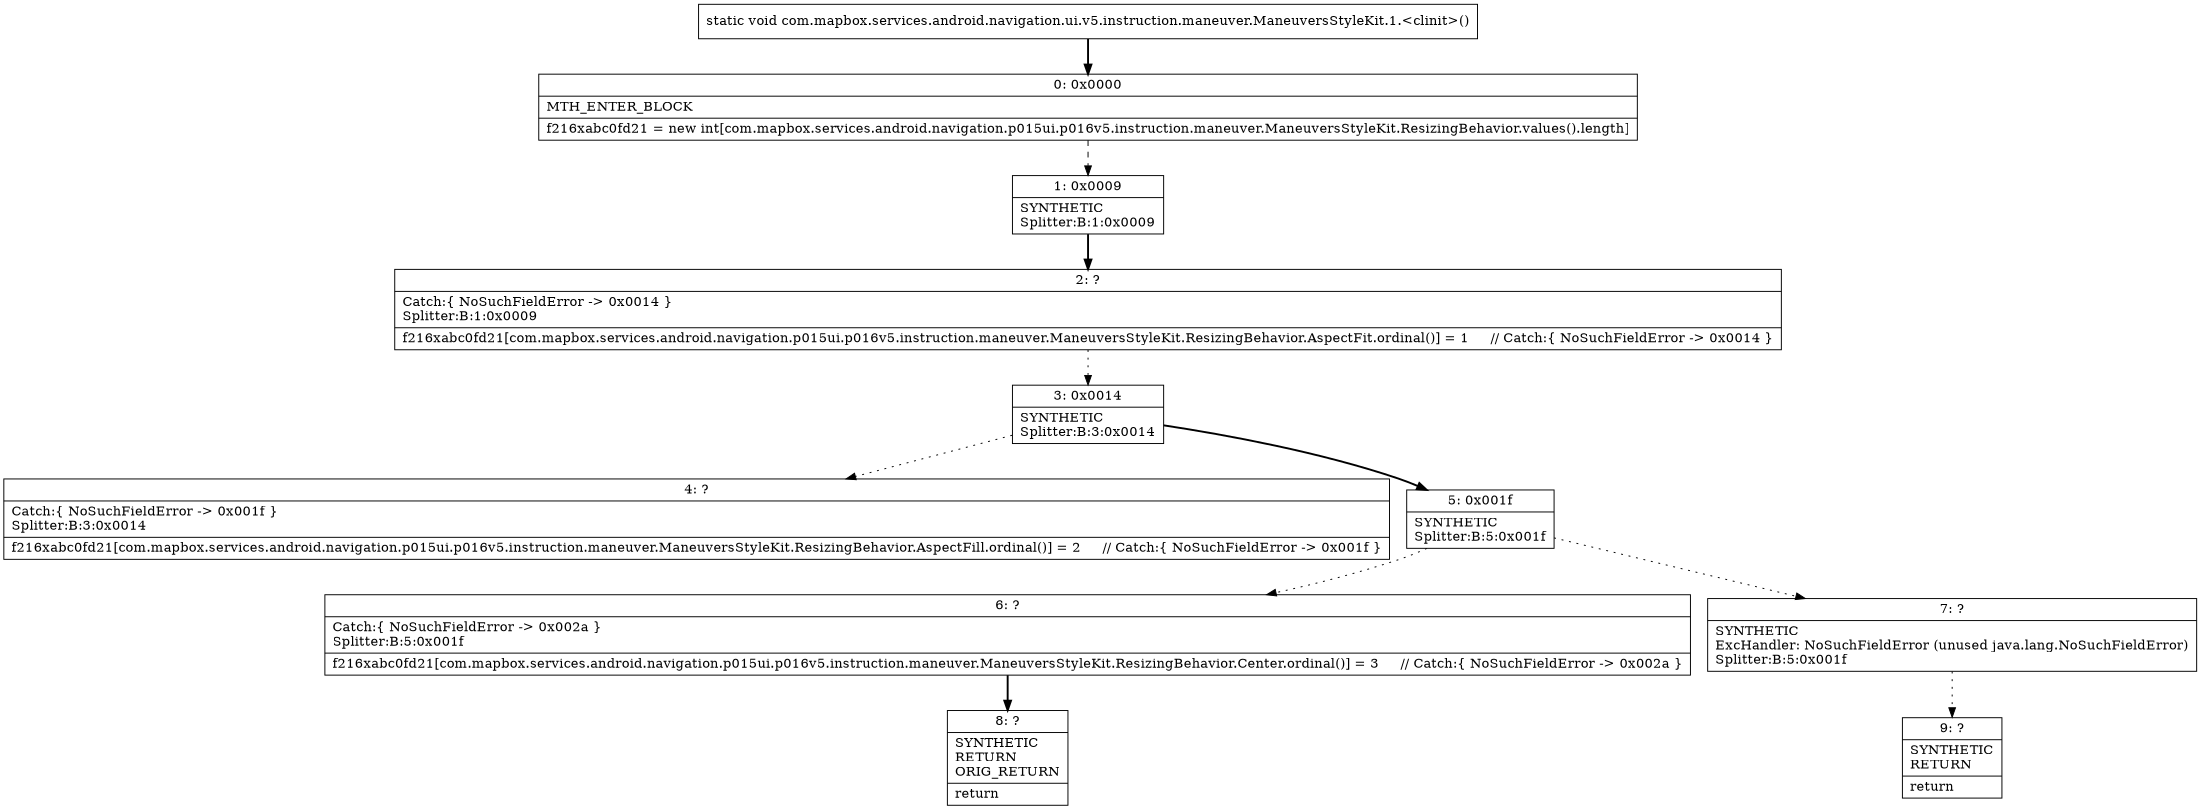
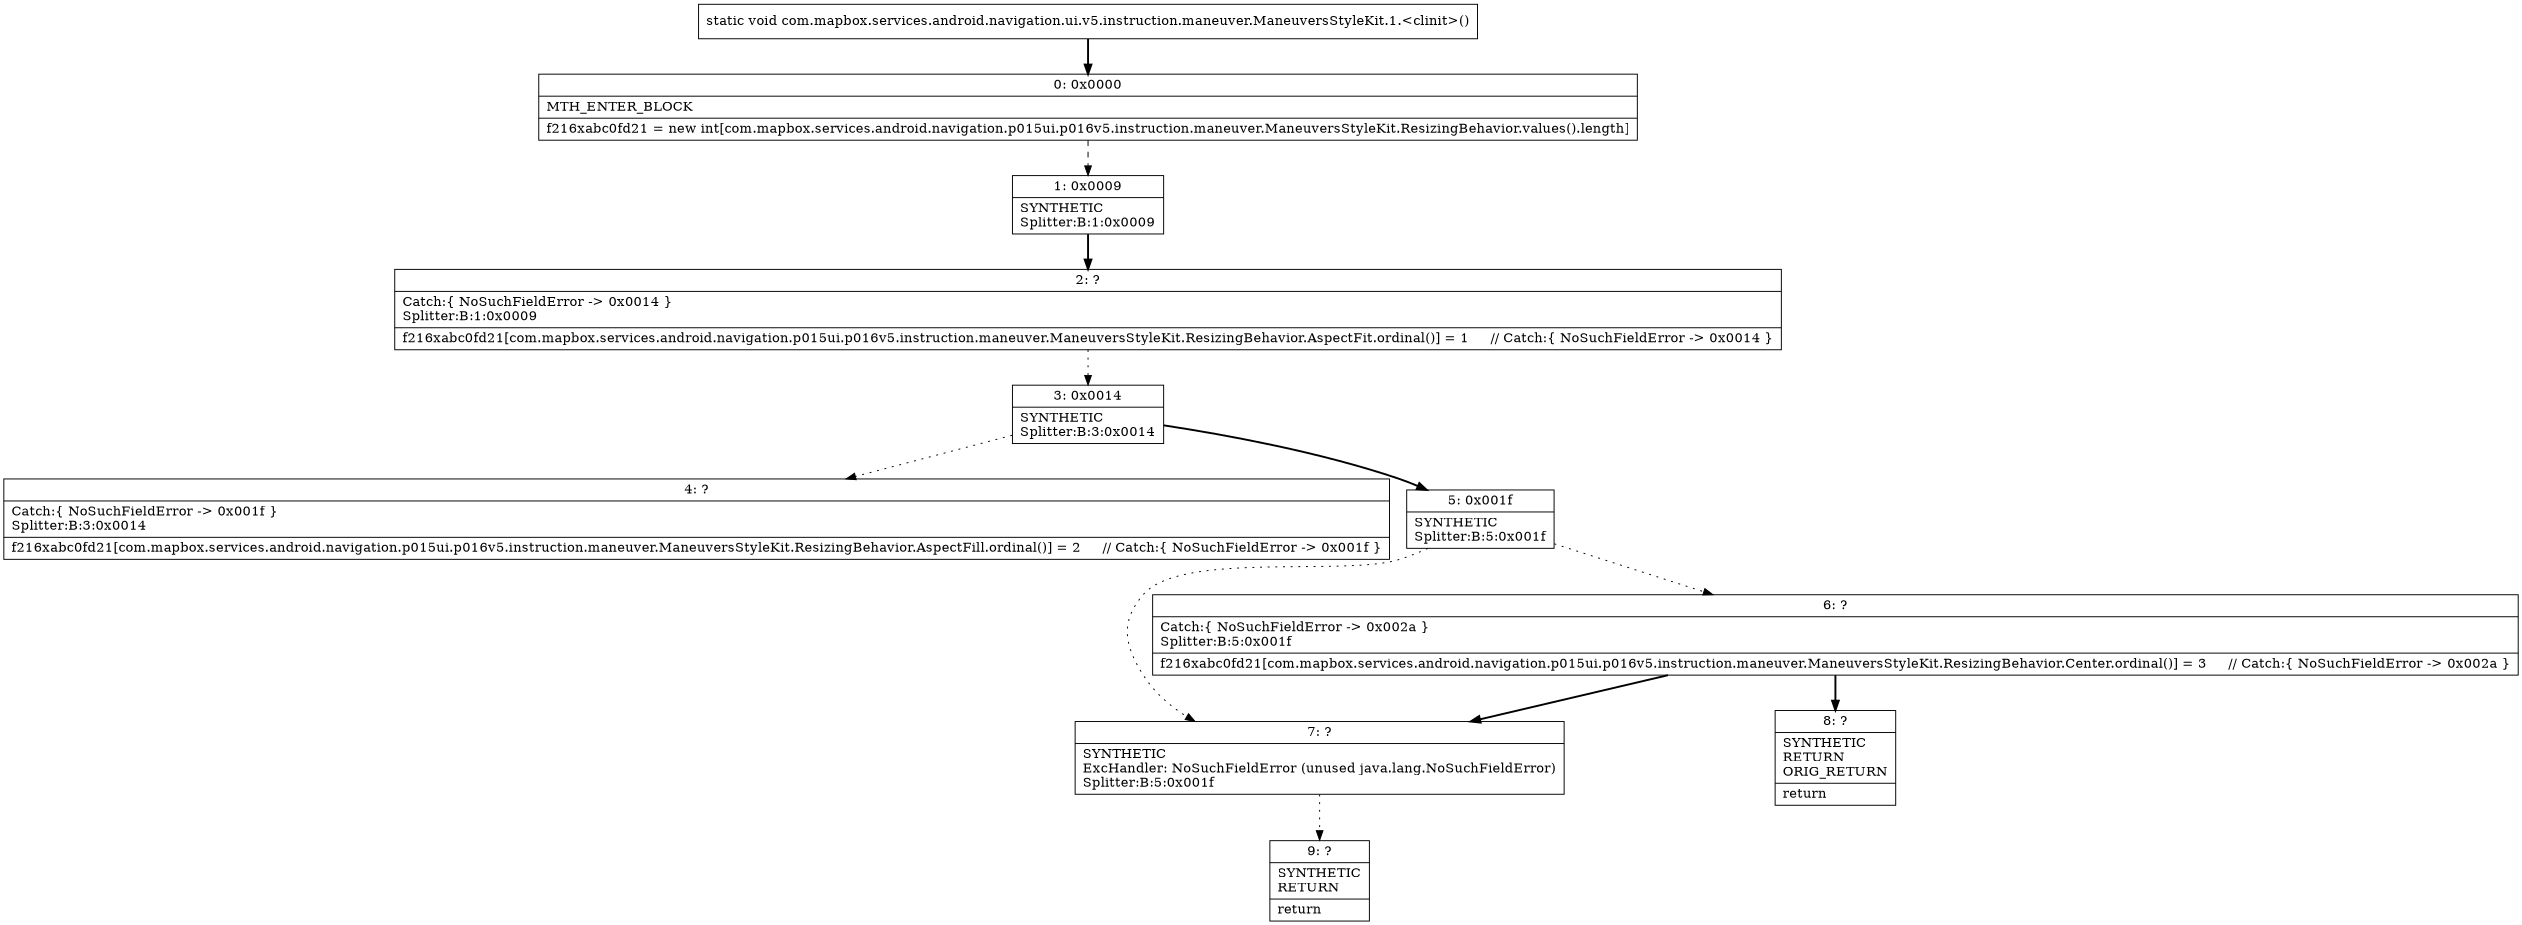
  digraph {
    node [shape=record]
    edge [style=bold]
    n1 [label="{0\:\ 0x0000|MTH_ENTER_BLOCK\l|f216xabc0fd21 = new int[com.mapbox.services.android.navigation.p015ui.p016v5.instruction.maneuver.ManeuversStyleKit.ResizingBehavior.values().length]\l}"]
    n2 [label="{1\:\ 0x0009|SYNTHETIC\lSplitter:B:1:0x0009\l}"]
    n3 [label="{2\:\ ?|Catch:\{ NoSuchFieldError \-\> 0x0014 \}\lSplitter:B:1:0x0009\l|f216xabc0fd21[com.mapbox.services.android.navigation.p015ui.p016v5.instruction.maneuver.ManeuversStyleKit.ResizingBehavior.AspectFit.ordinal()] = 1     \/\/ Catch:\{ NoSuchFieldError \-\> 0x0014 \}\l}"]
    n4 [label="{3\:\ 0x0014|SYNTHETIC\lSplitter:B:3:0x0014\l}"]
    n5 [label="{4\:\ ?|Catch:\{ NoSuchFieldError \-\> 0x001f \}\lSplitter:B:3:0x0014\l|f216xabc0fd21[com.mapbox.services.android.navigation.p015ui.p016v5.instruction.maneuver.ManeuversStyleKit.ResizingBehavior.AspectFill.ordinal()] = 2     \/\/ Catch:\{ NoSuchFieldError \-\> 0x001f \}\l}"]
    n6 [label="{5\:\ 0x001f|SYNTHETIC\lSplitter:B:5:0x001f\l}"]
    n7 [label="{6\:\ ?|Catch:\{ NoSuchFieldError \-\> 0x002a \}\lSplitter:B:5:0x001f\l|f216xabc0fd21[com.mapbox.services.android.navigation.p015ui.p016v5.instruction.maneuver.ManeuversStyleKit.ResizingBehavior.Center.ordinal()] = 3     \/\/ Catch:\{ NoSuchFieldError \-\> 0x002a \}\l}"]
    n8 [label="{7\:\ ?|SYNTHETIC\lExcHandler: NoSuchFieldError (unused java.lang.NoSuchFieldError)\lSplitter:B:5:0x001f\l}"]
    n9 [label="{8\:\ ?|SYNTHETIC\lRETURN\lORIG_RETURN\l|return\l}"]
    n10 [label="{9\:\ ?|SYNTHETIC\lRETURN\l|return\l}"]
    n11 [label="{static void com.mapbox.services.android.navigation.ui.v5.instruction.maneuver.ManeuversStyleKit.1.\<clinit\>() }"]
    n1 -> n2 [style=dashed]
    n2 -> n3
    n3 -> n4 [style=dotted]
    n4 -> n5 [style=dotted]
    n4 -> n6
    n6 -> n7 [style=dotted]
    n6 -> n8 [style=dotted]
+   n7 -> n8
    n7 -> n9
    n8 -> n10 [style=dotted]
    n11 -> n1
  }
